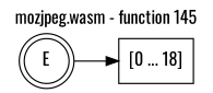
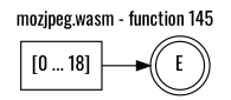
  digraph {
    label="mozjpeg.wasm - function 145"
    labelfontcolor=black
    labelfontname=Helvetica
    labelfontsize=16
    labelloc=t
    rankdir=LR
    fontname=Oswald
    node [fontname=Oswald]
    E [shape=doublecircle]
    n2 [color=black label="[0 ... 18]" shape=box style=solid]
-   E -> n2 [fontname=Oswald]
+   n2 -> E [fontname=Oswald]
  }
